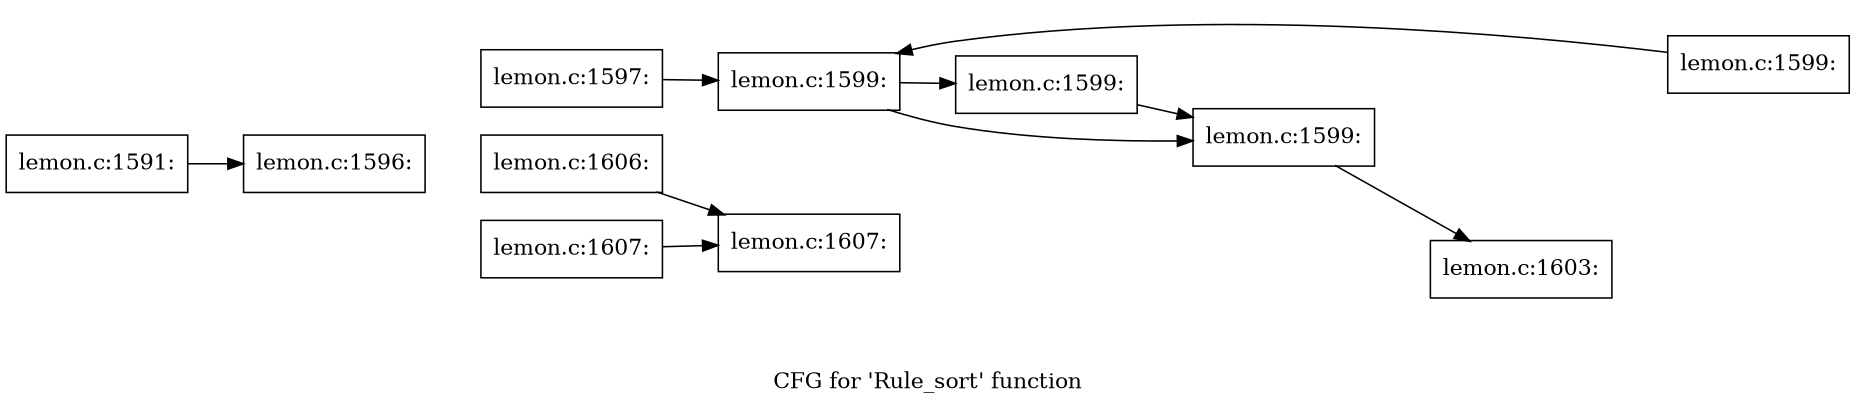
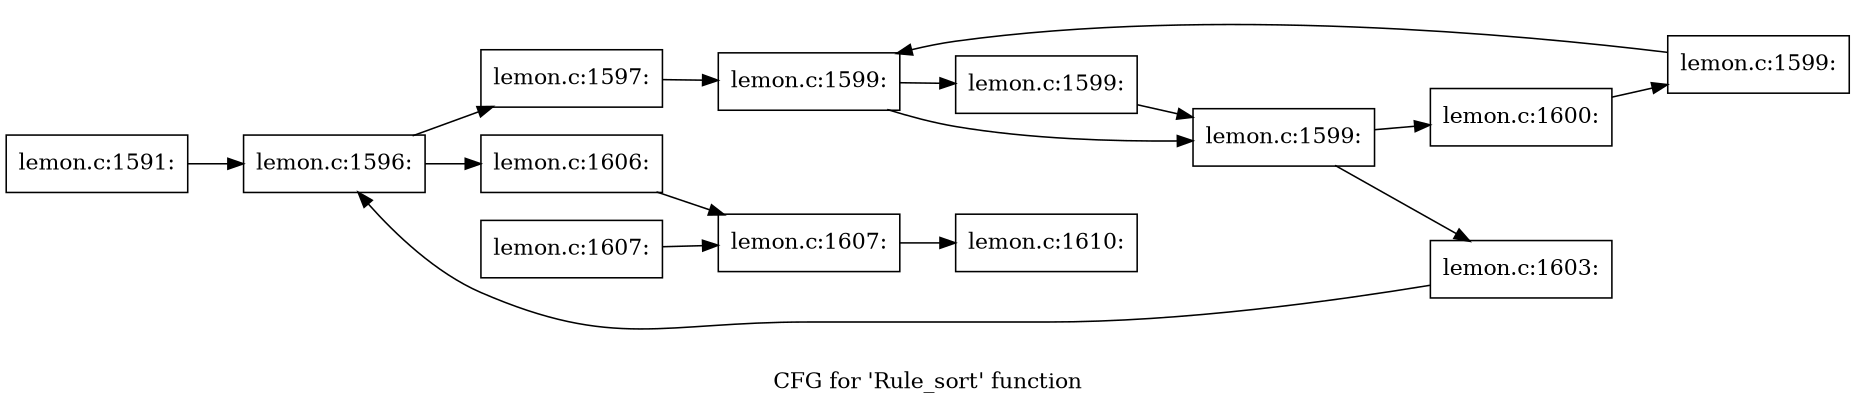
  digraph {
    label="CFG for 'Rule_sort' function"
    rankdir=LR
    node [shape=record]
    n1 [label="{lemon.c:1591:}"]
    n2 [label="{lemon.c:1596:}"]
    n3 [label="{lemon.c:1597:}"]
    n4 [label="{lemon.c:1606:}"]
    n5 [label="{lemon.c:1599:}"]
    n6 [label="{lemon.c:1607:}"]
    n7 [label="{lemon.c:1599:}"]
    n8 [label="{lemon.c:1599:}"]
+   n9 [label="{lemon.c:1610:}"]
+   n10 [label="{lemon.c:1600:}"]
    n11 [label="{lemon.c:1603:}"]
    n12 [label="{lemon.c:1599:}"]
    n13 [label="{lemon.c:1607:}"]
    n1 -> n2
+   n2 -> n3
+   n2 -> n4
    n3 -> n5
    n4 -> n6
    n5 -> n7
    n5 -> n8
+   n6 -> n9
    n7 -> n8
+   n8 -> n10
    n8 -> n11
+   n10 -> n12
+   n11 -> n2
    n12 -> n5
    n13 -> n6
  }
